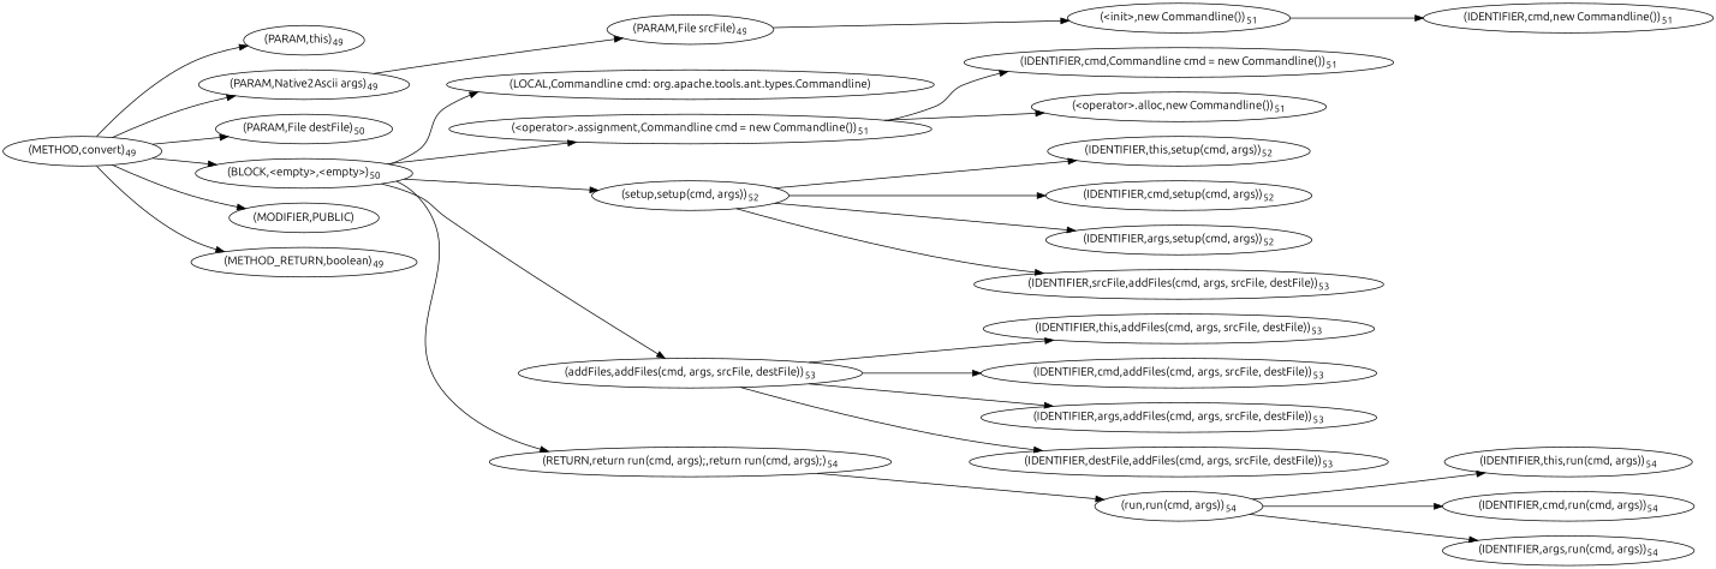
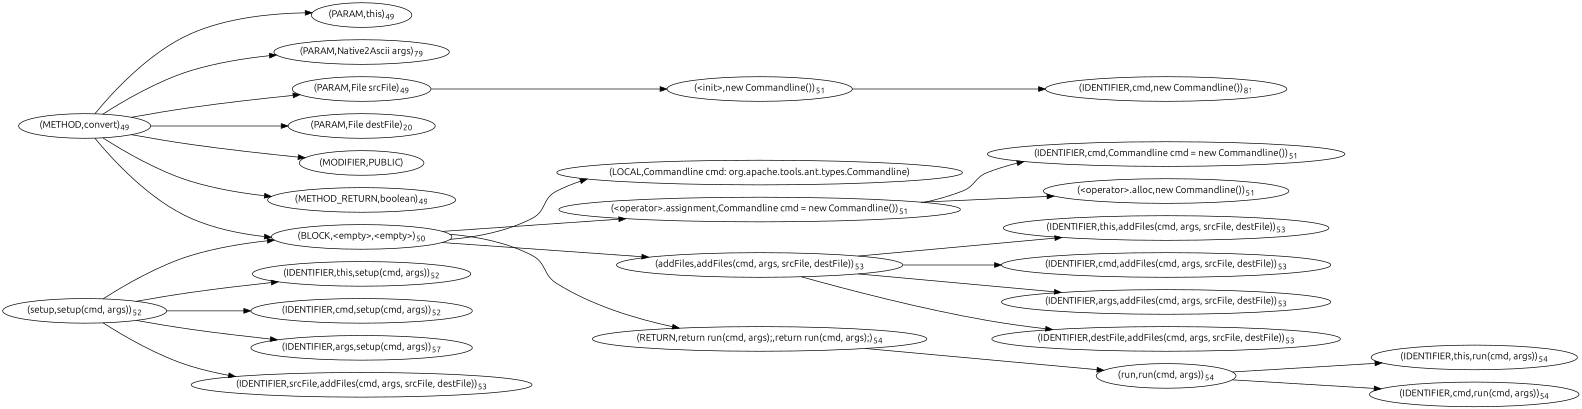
  digraph {
    fontname=Ubuntu
    rankdir=LR
    node [fontname=Ubuntu]
    edge [fontname=Ubuntu]
    n1 [label=<(METHOD,convert)<SUB>49</SUB>>]
    n2 [label=<(PARAM,this)<SUB>49</SUB>>]
-   n3 [label=<(PARAM,Native2Ascii args)<SUB>49</SUB>>]
+   n3 [label=<(PARAM,Native2Ascii args)<SUB>79</SUB>>]
    n4 [label=<(PARAM,File srcFile)<SUB>49</SUB>>]
-   n5 [label=<(PARAM,File destFile)<SUB>50</SUB>>]
+   n5 [label=<(PARAM,File destFile)<SUB>20</SUB>>]
    n6 [label=<(BLOCK,&lt;empty&gt;,&lt;empty&gt;)<SUB>50</SUB>>]
    n7 [label=<(MODIFIER,PUBLIC)>]
    n8 [label=<(METHOD_RETURN,boolean)<SUB>49</SUB>>]
    n9 [label=<(&lt;init&gt;,new Commandline())<SUB>51</SUB>>]
    n10 [label=<(LOCAL,Commandline cmd: org.apache.tools.ant.types.Commandline)>]
    n11 [label=<(&lt;operator&gt;.assignment,Commandline cmd = new Commandline())<SUB>51</SUB>>]
    n12 [label=<(setup,setup(cmd, args))<SUB>52</SUB>>]
    n13 [label=<(addFiles,addFiles(cmd, args, srcFile, destFile))<SUB>53</SUB>>]
    n14 [label=<(RETURN,return run(cmd, args);,return run(cmd, args);)<SUB>54</SUB>>]
    n15 [label=<(IDENTIFIER,cmd,Commandline cmd = new Commandline())<SUB>51</SUB>>]
    n16 [label=<(&lt;operator&gt;.alloc,new Commandline())<SUB>51</SUB>>]
-   n17 [label=<(IDENTIFIER,cmd,new Commandline())<SUB>51</SUB>>]
+   n17 [label=<(IDENTIFIER,cmd,new Commandline())<SUB>81</SUB>>]
    n18 [label=<(IDENTIFIER,this,setup(cmd, args))<SUB>52</SUB>>]
    n19 [label=<(IDENTIFIER,cmd,setup(cmd, args))<SUB>52</SUB>>]
-   n20 [label=<(IDENTIFIER,args,setup(cmd, args))<SUB>52</SUB>>]
+   n20 [label=<(IDENTIFIER,args,setup(cmd, args))<SUB>57</SUB>>]
    n21 [label=<(IDENTIFIER,srcFile,addFiles(cmd, args, srcFile, destFile))<SUB>53</SUB>>]
    n22 [label=<(IDENTIFIER,this,addFiles(cmd, args, srcFile, destFile))<SUB>53</SUB>>]
    n23 [label=<(IDENTIFIER,cmd,addFiles(cmd, args, srcFile, destFile))<SUB>53</SUB>>]
    n24 [label=<(IDENTIFIER,args,addFiles(cmd, args, srcFile, destFile))<SUB>53</SUB>>]
    n25 [label=<(IDENTIFIER,destFile,addFiles(cmd, args, srcFile, destFile))<SUB>53</SUB>>]
    n26 [label=<(run,run(cmd, args))<SUB>54</SUB>>]
    n27 [label=<(IDENTIFIER,this,run(cmd, args))<SUB>54</SUB>>]
    n28 [label=<(IDENTIFIER,cmd,run(cmd, args))<SUB>54</SUB>>]
-   n29 [label=<(IDENTIFIER,args,run(cmd, args))<SUB>54</SUB>>]
    n1 -> n2
    n1 -> n3
-   n3 -> n4
+   n1 -> n4
    n1 -> n5
    n1 -> n6
    n1 -> n7
    n1 -> n8
    n4 -> n9
    n6 -> n10
    n6 -> n11
-   n6 -> n12
+   n12 -> n6
    n6 -> n13
    n6 -> n14
    n9 -> n17
    n11 -> n15
    n11 -> n16
    n12 -> n18
    n12 -> n19
    n12 -> n20
    n12 -> n21
    n13 -> n22
    n13 -> n23
    n13 -> n24
    n13 -> n25
    n14 -> n26
    n26 -> n27
    n26 -> n28
-   n26 -> n29
  }
